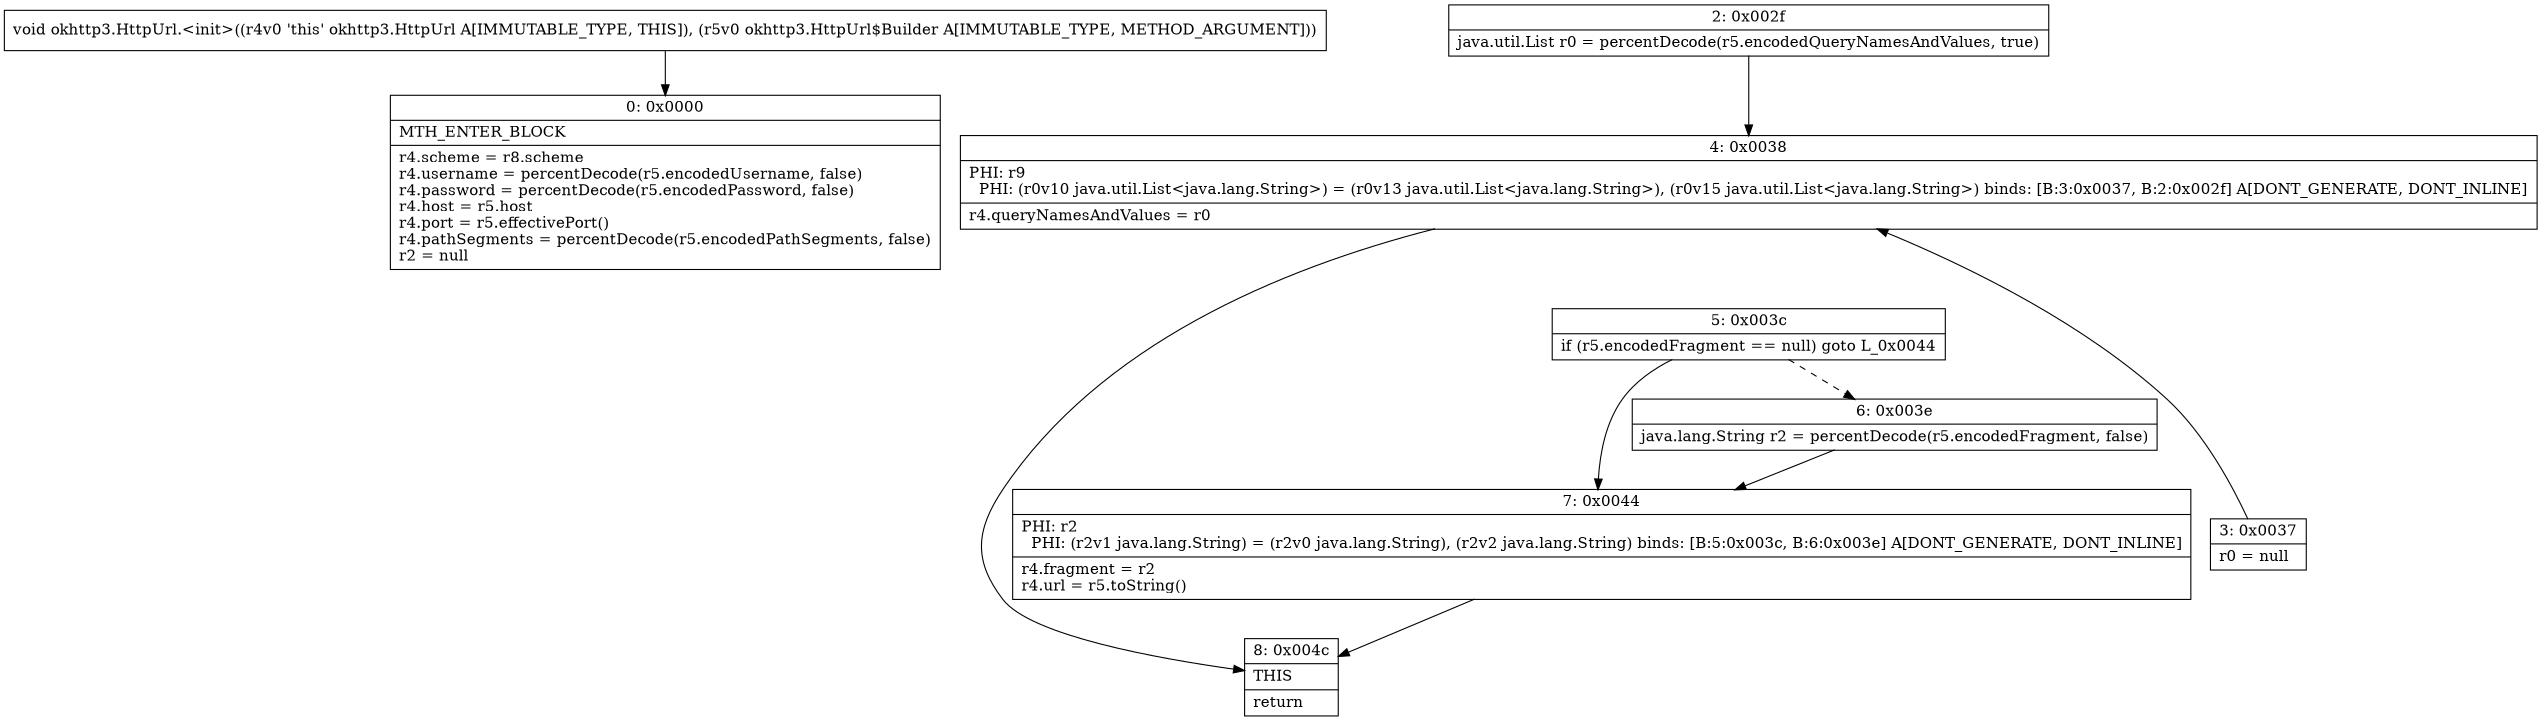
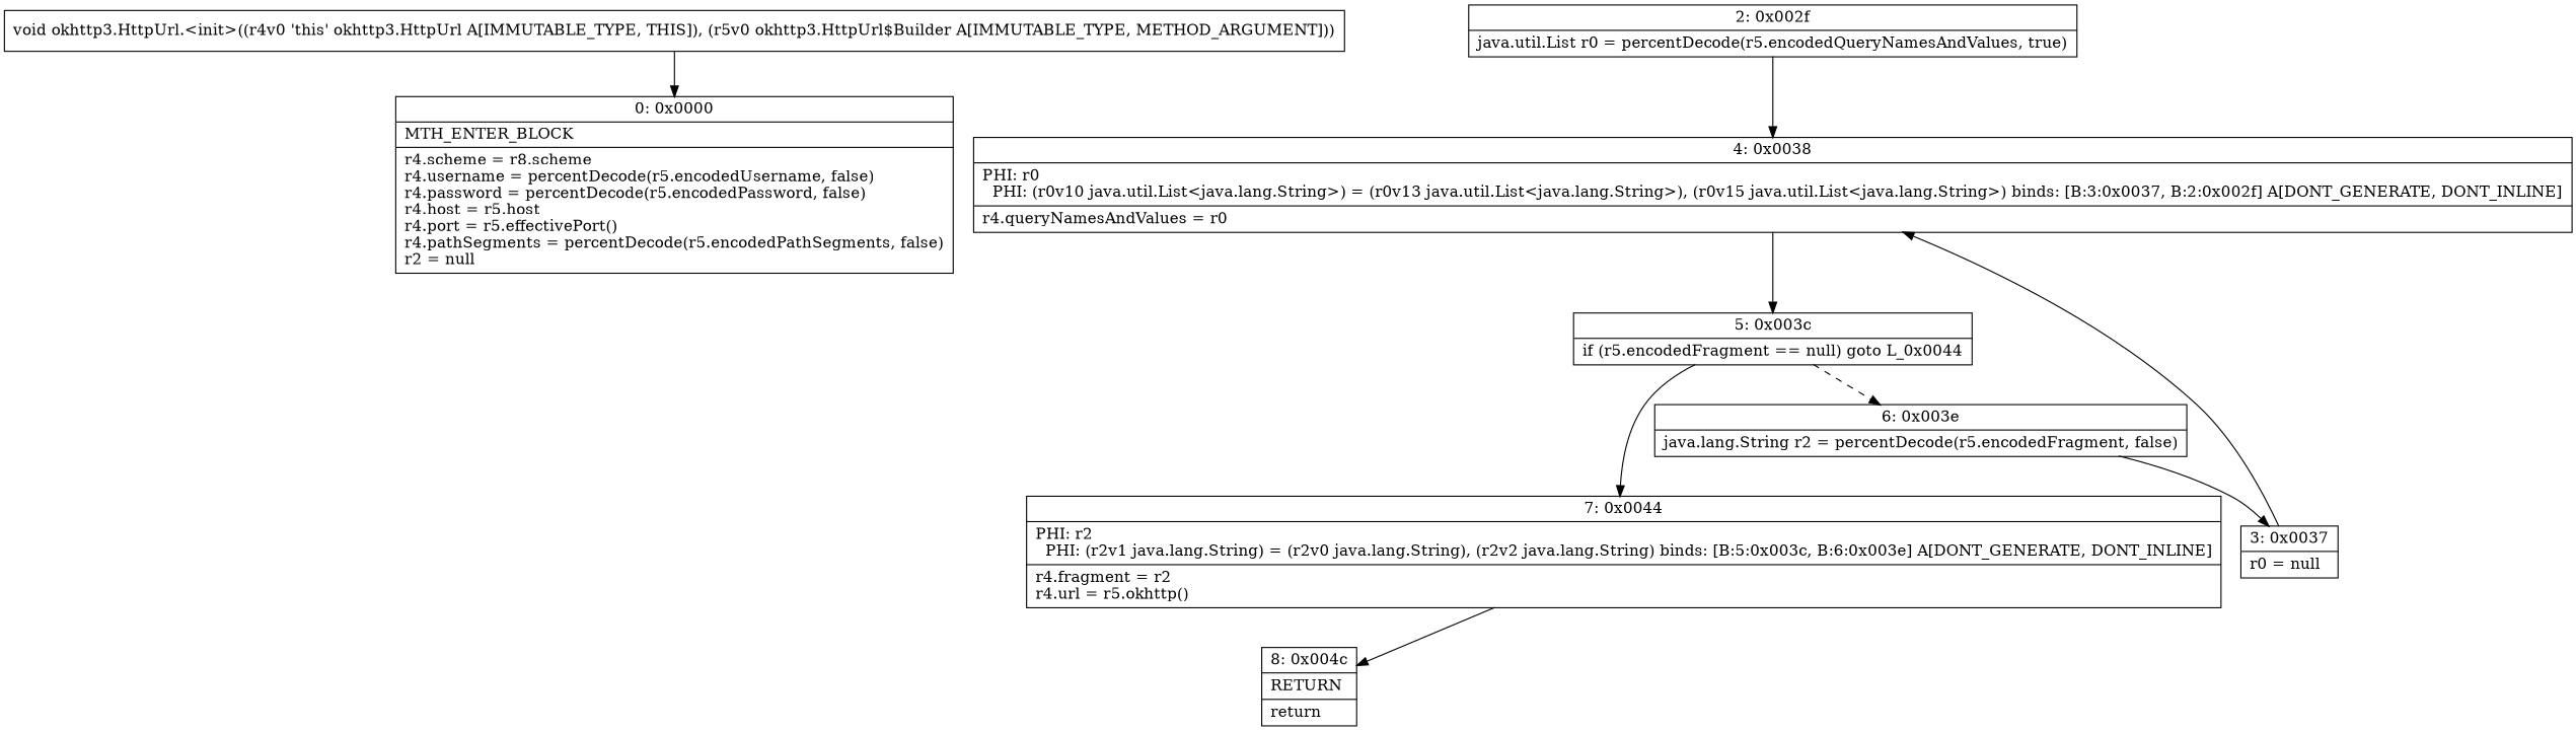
  digraph {
    node [shape=record]
    n1 [label="{0\:\ 0x0000|MTH_ENTER_BLOCK\l|r4.scheme = r8.scheme\lr4.username = percentDecode(r5.encodedUsername, false)\lr4.password = percentDecode(r5.encodedPassword, false)\lr4.host = r5.host\lr4.port = r5.effectivePort()\lr4.pathSegments = percentDecode(r5.encodedPathSegments, false)\lr2 = null\l}"]
    n2 [label="{2\:\ 0x002f|java.util.List r0 = percentDecode(r5.encodedQueryNamesAndValues, true)\l}"]
-   n3 [label="{4\:\ 0x0038|PHI: r9 \l  PHI: (r0v10 java.util.List\<java.lang.String\>) = (r0v13 java.util.List\<java.lang.String\>), (r0v15 java.util.List\<java.lang.String\>) binds: [B:3:0x0037, B:2:0x002f] A[DONT_GENERATE, DONT_INLINE]\l|r4.queryNamesAndValues = r0\l}"]
+   n3 [label="{4\:\ 0x0038|PHI: r0 \l  PHI: (r0v10 java.util.List\<java.lang.String\>) = (r0v13 java.util.List\<java.lang.String\>), (r0v15 java.util.List\<java.lang.String\>) binds: [B:3:0x0037, B:2:0x002f] A[DONT_GENERATE, DONT_INLINE]\l|r4.queryNamesAndValues = r0\l}"]
    n4 [label="{3\:\ 0x0037|r0 = null\l}"]
    n5 [label="{5\:\ 0x003c|if (r5.encodedFragment == null) goto L_0x0044\l}"]
    n6 [label="{6\:\ 0x003e|java.lang.String r2 = percentDecode(r5.encodedFragment, false)\l}"]
-   n7 [label="{7\:\ 0x0044|PHI: r2 \l  PHI: (r2v1 java.lang.String) = (r2v0 java.lang.String), (r2v2 java.lang.String) binds: [B:5:0x003c, B:6:0x003e] A[DONT_GENERATE, DONT_INLINE]\l|r4.fragment = r2\lr4.url = r5.toString()\l}"]
-   n8 [label="{8\:\ 0x004c|THIS\l|return\l}"]
+   n7 [label="{7\:\ 0x0044|PHI: r2 \l  PHI: (r2v1 java.lang.String) = (r2v0 java.lang.String), (r2v2 java.lang.String) binds: [B:5:0x003c, B:6:0x003e] A[DONT_GENERATE, DONT_INLINE]\l|r4.fragment = r2\lr4.url = r5.okhttp()\l}"]
+   n8 [label="{8\:\ 0x004c|RETURN\l|return\l}"]
    n9 [label="{void okhttp3.HttpUrl.\<init\>((r4v0 'this' okhttp3.HttpUrl A[IMMUTABLE_TYPE, THIS]), (r5v0 okhttp3.HttpUrl$Builder A[IMMUTABLE_TYPE, METHOD_ARGUMENT])) }"]
    n2 -> n3
-   n3 -> n8
+   n3 -> n5
    n4 -> n3
    n5 -> n6 [style=dashed]
    n5 -> n7
-   n6 -> n7
+   n6 -> n4
    n7 -> n8
    n9 -> n1
  }
